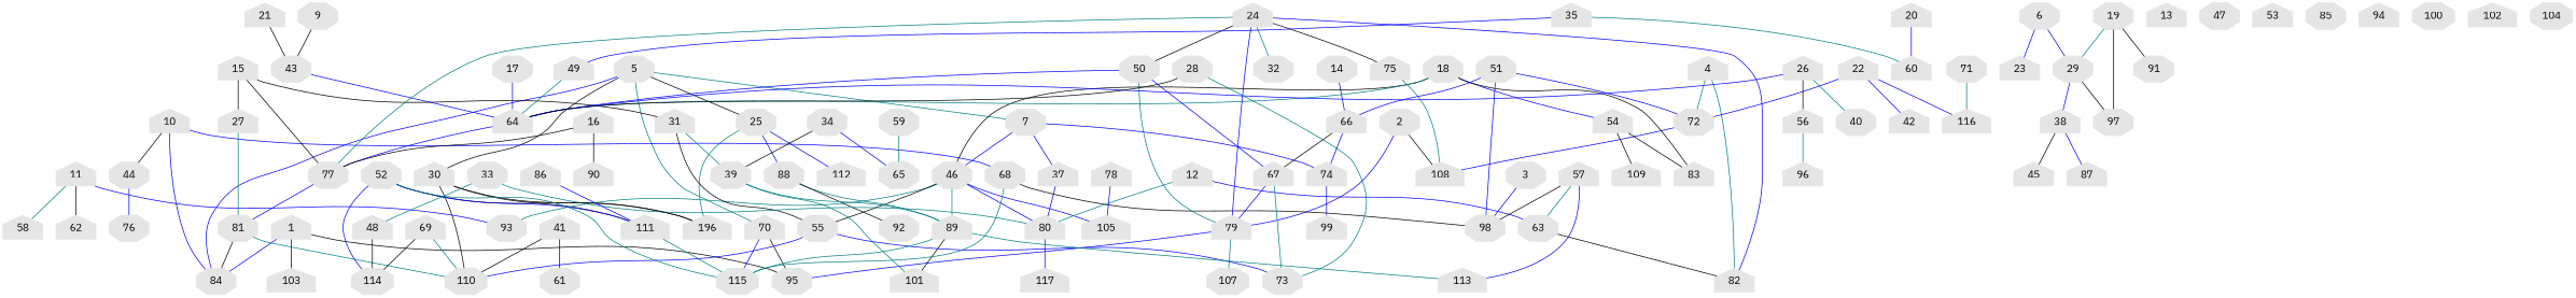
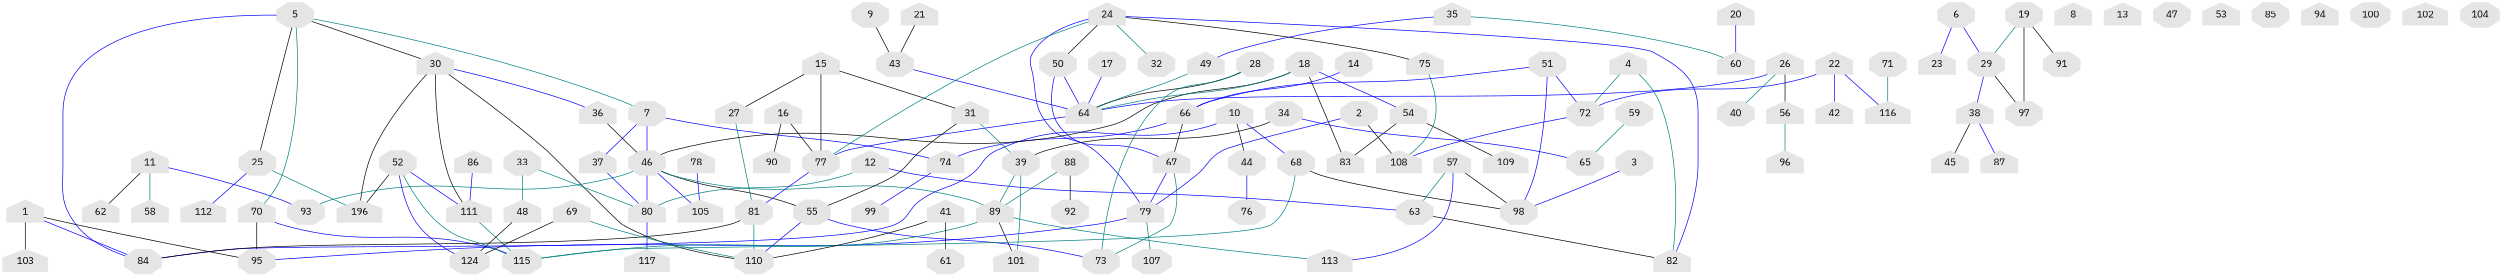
  graph {
    fontname="IBM Plex Sans"
    node [color=gray90 fontname="IBM Plex Sans" shape=house style=filled]
    edge [color=blue fontname="IBM Plex Sans"]
    84 [shape=octagon]
    1
    95 [shape=octagon]
    103
    2 [shape=octagon]
    79
    108
    107 [shape=octagon]
    3 [shape=octagon]
    98 [shape=octagon]
    72 [shape=octagon]
    4
    82
    5 [shape=octagon]
    7 [shape=octagon]
    25 [shape=octagon]
    30
    70
    37
    46 [shape=octagon]
    74
    88 [shape=octagon]
    n23 [label=196]
    112
+   36
    110 [shape=octagon]
    111
    115 [shape=octagon]
    6 [shape=octagon]
    23
    29 [shape=octagon]
    97 [shape=octagon]
    38
    80
    93 [shape=octagon]
    55 [shape=octagon]
    89
    105
    99
+   8
    9 [shape=octagon]
    43 [shape=octagon]
    64
    10
    44 [shape=octagon]
    68 [shape=octagon]
    76 [shape=octagon]
    11
    58
    62
    63 [shape=octagon]
    12
    117
    13
    14 [shape=octagon]
    66
    67
    15
    27
    31
    77 [shape=octagon]
    81 [shape=octagon]
    39 [shape=octagon]
    16
    90
    17 [shape=octagon]
    18 [shape=octagon]
    54
    83
    109
    19 [shape=octagon]
    91 [shape=octagon]
    20
    60
    21
    22
    42
    116
    24
    32 [shape=octagon]
    50 [shape=octagon]
    75
    92 [shape=octagon]
    26
    40 [shape=octagon]
    56
    96
    28 [shape=octagon]
    73 [shape=octagon]
    45
    87
    101
    33 [shape=octagon]
    48
-   114 [shape=octagon]
+   114 [shape=octagon label=124]
    34 [shape=octagon]
    65 [shape=octagon]
    35
    49
    41
    61 [shape=octagon]
    113
    47 [shape=octagon]
    51 [shape=octagon]
    52 [shape=octagon]
    53
    57
    59 [shape=octagon]
    69
    71 [shape=octagon]
    78
    85 [shape=octagon]
    86
    94
    100 [shape=octagon]
    102
    104 [shape=octagon]
    1 -- 84
    1 -- 95 [color=black]
    1 -- 103 [color=black]
    2 -- 79
    2 -- 108 [color=black]
    79 -- 95
    79 -- 107 [color=teal]
    3 -- 98
    72 -- 108
    4 -- 72 [color=teal]
    4 -- 82 [color=teal]
    5 -- 84
    5 -- 7 [color=teal]
    5 -- 25 [color=black]
    5 -- 30 [color=black]
    5 -- 70 [color=teal]
    7 -- 37
    7 -- 46
    7 -- 74
-   25 -- 88
    25 -- n23 [color=teal]
    25 -- 112
    30 -- n23 [color=black]
+   30 -- 36
    30 -- 110 [color=black]
    30 -- 111 [color=black]
    70 -- 95 [color=black]
    70 -- 115
    37 -- 80
    46 -- 80
    46 -- 93 [color=teal]
    46 -- 55 [color=black]
    46 -- 89 [color=teal]
    46 -- 105
    74 -- 99
    88 -- 89 [color=teal]
    88 -- 92 [color=black]
+   36 -- 46 [color=black]
    111 -- 115 [color=teal]
    6 -- 23
    6 -- 29
    29 -- 97 [color=black]
    29 -- 38
    38 -- 45 [color=black]
    38 -- 87
    80 -- 117
    55 -- 110
    55 -- 73
    89 -- 115 [color=teal]
    89 -- 101 [color=black]
    89 -- 113 [color=teal]
    9 -- 43 [color=black]
    43 -- 64
    64 -- 77
    10 -- 84
    10 -- 44 [color=black]
    10 -- 68
    44 -- 76
    68 -- 98 [color=black]
    68 -- 115 [color=teal]
    11 -- 93
    11 -- 58 [color=teal]
    11 -- 62 [color=black]
    63 -- 82 [color=black]
    12 -- 80 [color=teal]
    12 -- 63
    14 -- 66
    66 -- 74
    66 -- 67 [color=black]
    67 -- 79
    67 -- 73 [color=teal]
    15 -- 27 [color=black]
    15 -- 31 [color=black]
    15 -- 77 [color=black]
    27 -- 81 [color=teal]
    31 -- 55 [color=black]
    31 -- 39 [color=teal]
    77 -- 81
    81 -- 84 [color=black]
    81 -- 110 [color=teal]
    39 -- 89 [color=teal]
    39 -- 101 [color=teal]
    16 -- 77 [color=black]
    16 -- 90 [color=black]
    17 -- 64
    18 -- 46 [color=black]
    18 -- 64 [color=teal]
    18 -- 54
    18 -- 83 [color=black]
    54 -- 83 [color=black]
    54 -- 109 [color=black]
    19 -- 29 [color=teal]
    19 -- 97 [color=black]
    19 -- 91 [color=black]
    20 -- 60
    21 -- 43 [color=black]
    22 -- 72
    22 -- 42
    22 -- 116
    24 -- 79
    24 -- 82
    24 -- 77 [color=teal]
    24 -- 32 [color=teal]
    24 -- 50 [color=black]
    24 -- 75 [color=black]
-   50 -- 79 [color=teal]
    50 -- 64
    50 -- 67
    75 -- 108 [color=teal]
    26 -- 64
    26 -- 40 [color=teal]
    26 -- 56 [color=black]
    56 -- 96 [color=teal]
    28 -- 64 [color=black]
    28 -- 73 [color=teal]
    33 -- 80 [color=teal]
    33 -- 48 [color=teal]
    48 -- 114 [color=black]
    34 -- 39 [color=black]
    34 -- 65
    35 -- 60 [color=teal]
    35 -- 49
    49 -- 64 [color=teal]
    41 -- 110 [color=black]
    41 -- 61 [color=black]
    51 -- 98
    51 -- 72
    51 -- 66
    52 -- n23 [color=black]
    52 -- 111
    52 -- 115 [color=teal]
    52 -- 114
    57 -- 98 [color=black]
    57 -- 63 [color=teal]
    57 -- 113
    59 -- 65 [color=teal]
    69 -- 110 [color=teal]
    69 -- 114 [color=black]
    71 -- 116 [color=teal]
    78 -- 105
    86 -- 111
  }
